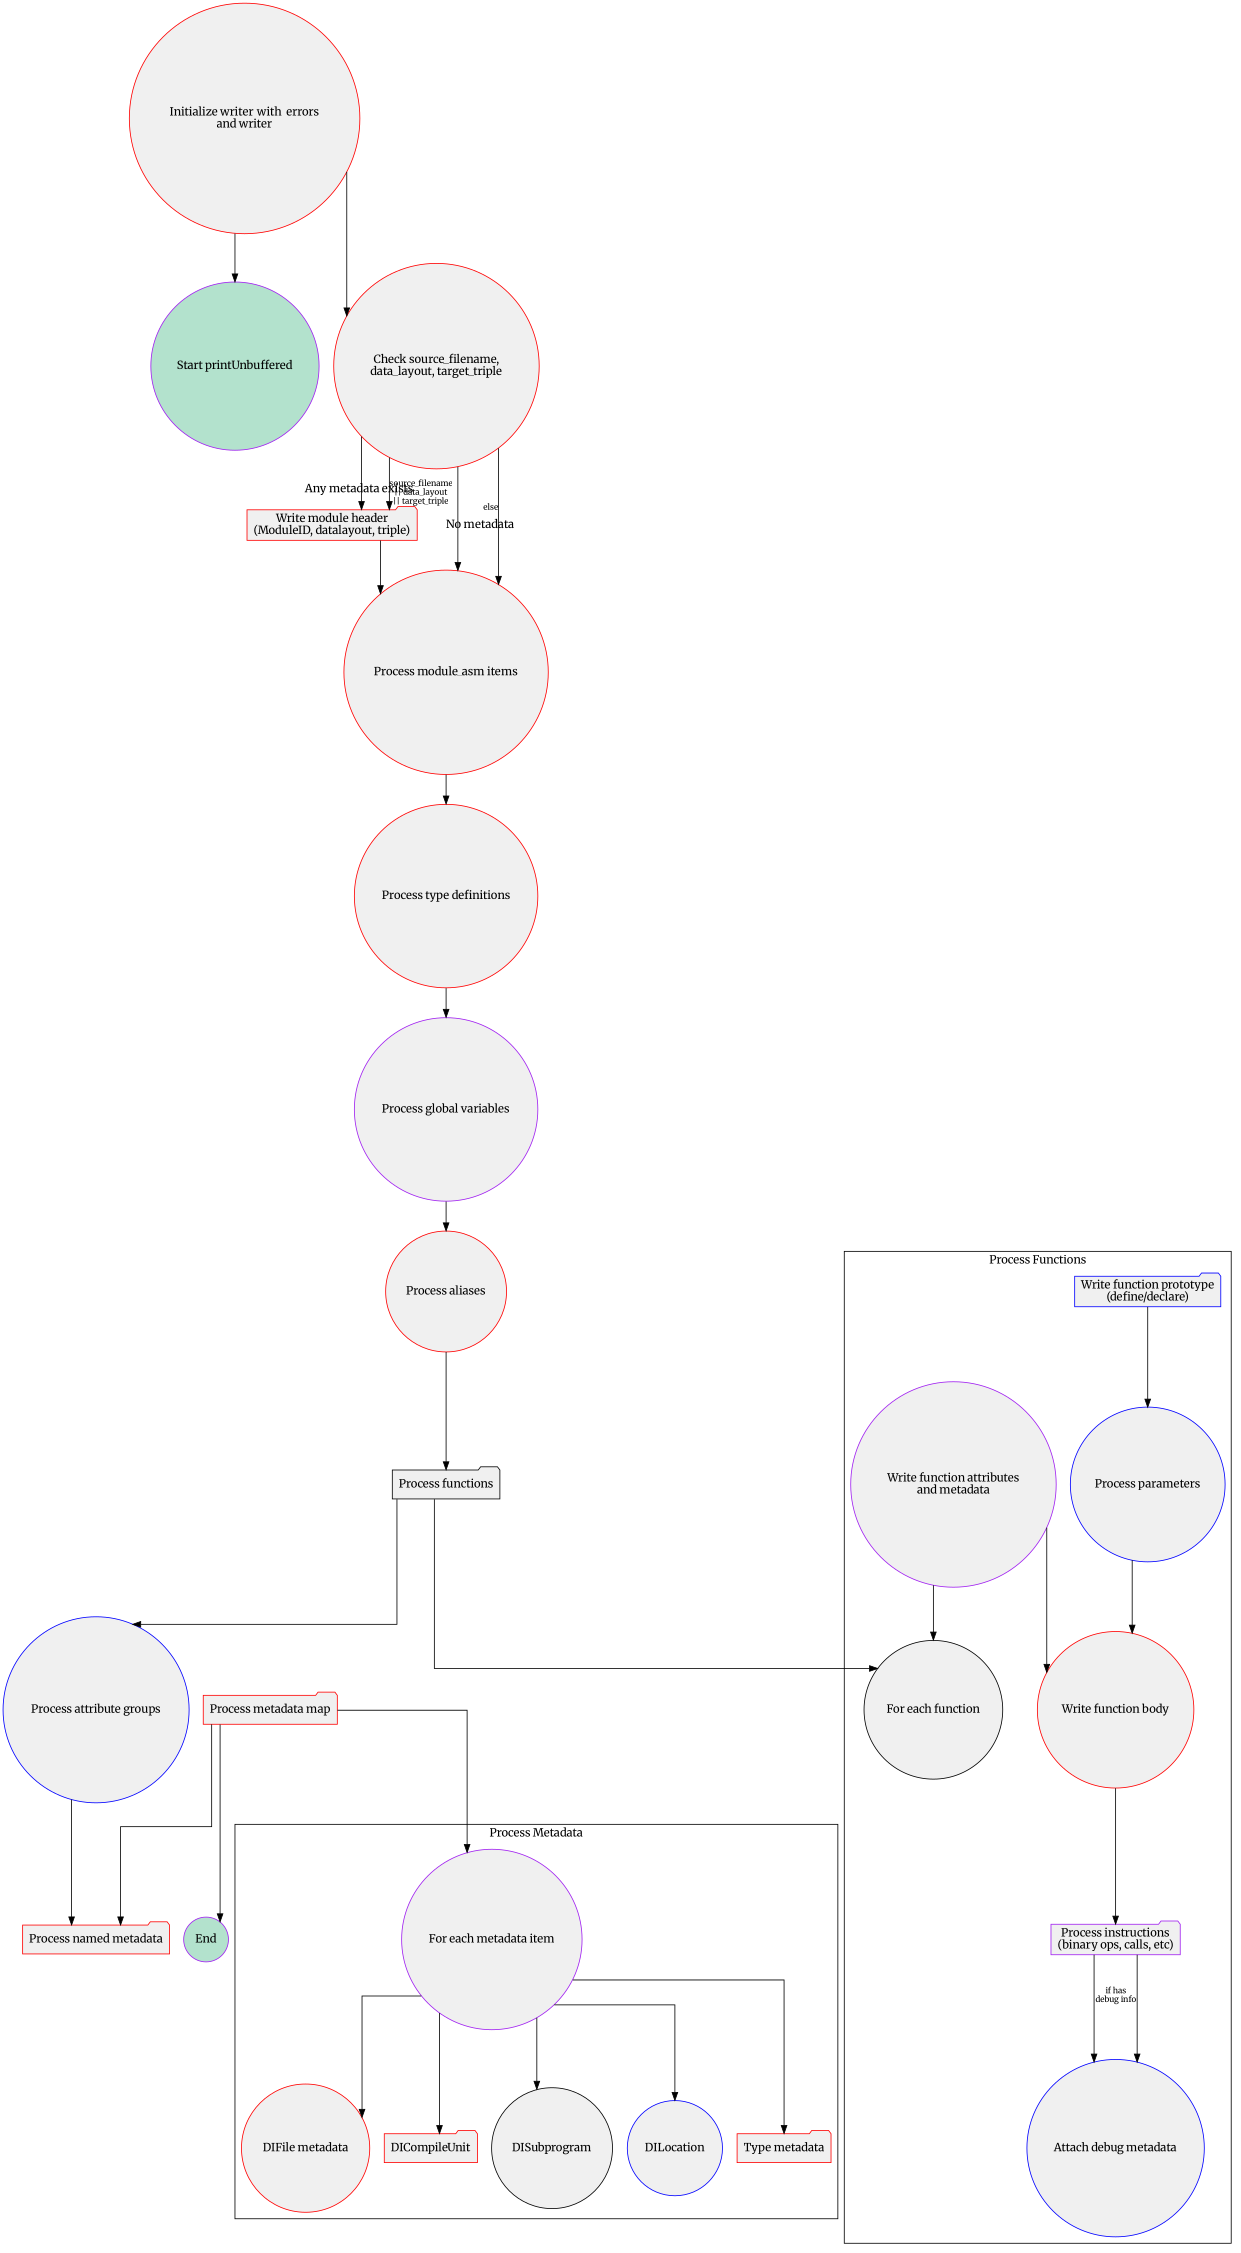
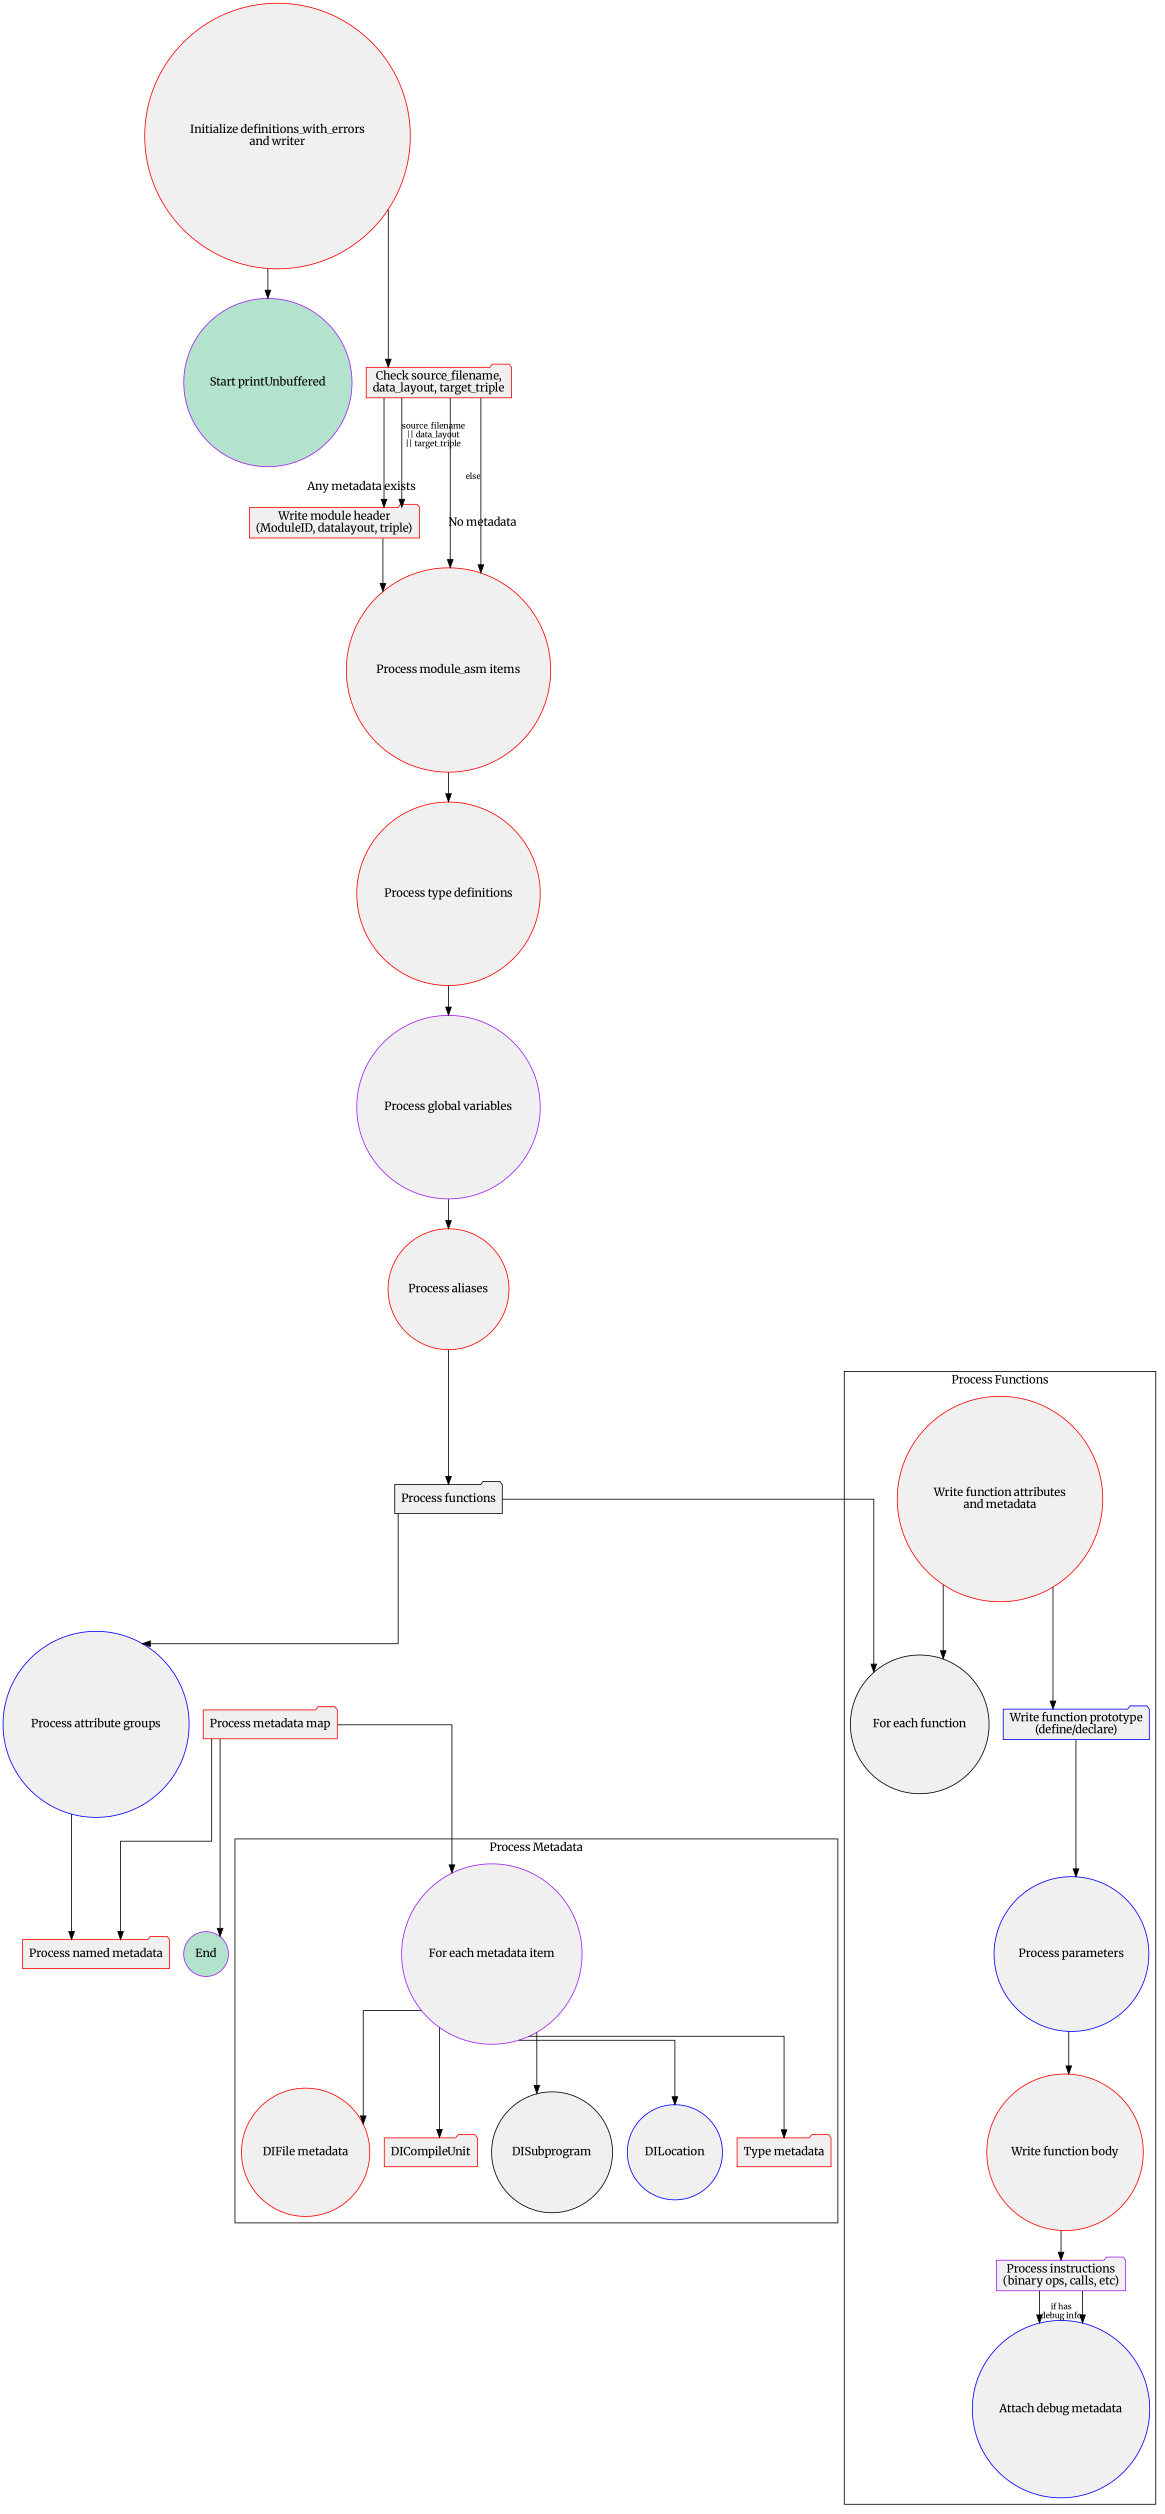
  digraph {
    fontname=Merriweather
    rankdir=TB
    splines=ortho
    node [color=red fillcolor="#f0f0f0" fontname=Merriweather shape=circle style=filled]
    edge [fontname=Merriweather]
    n1 [color=black label="For each function"]
-   n2 [color=purple label="Write function attributes\nand metadata"]
+   n2 [label="Write function attributes\nand metadata"]
    n3 [color=blue label="Write function prototype\n(define/declare)" shape=folder]
    n4 [color=blue label="Process parameters"]
    n5 [label="Write function body"]
    n6 [color=purple label="Process instructions\n(binary ops, calls, etc)" shape=folder]
    n7 [color=blue label="Attach debug metadata"]
    n8 [color=purple label="For each metadata item"]
    n9 [label="DIFile metadata"]
    n10 [label=DICompileUnit shape=folder]
    n11 [color=black label=DISubprogram]
    n12 [color=blue label=DILocation]
    n13 [label="Type metadata" shape=folder]
    n14 [color=purple fillcolor="#b3e2cd" label="Start printUnbuffered"]
-   n15 [label="Initialize writer_with_errors\nand writer"]
-   n16 [label="Check source_filename,\ndata_layout, target_triple"]
+   n15 [label="Initialize definitions_with_errors\nand writer"]
+   n16 [label="Check source_filename,\ndata_layout, target_triple" shape=folder]
    n17 [label="Write module header\n(ModuleID, datalayout, triple)" shape=folder]
    n18 [label="Process module_asm items"]
    n19 [label="Process type definitions"]
    n20 [color=purple label="Process global variables"]
    n21 [label="Process aliases"]
    n22 [color=black label="Process functions" shape=folder]
    n23 [color=blue label="Process attribute groups"]
    n24 [label="Process named metadata" shape=folder]
    n25 [label="Process metadata map" shape=folder]
    n26 [color=purple fillcolor="#b3e2cd" label=End]
    subgraph cluster_1 {
      label="Process Functions"
      n1
      n2
      n3
      n4
      n5
      n6
      n7
    }
    subgraph cluster_2 {
      label="Process Metadata"
      n8
      n9
      n10
      n11
      n12
      n13
    }
    n2 -> n1
-   n2 -> n5
+   n2 -> n3
    n3 -> n4
    n4 -> n5
    n5 -> n6
    n6 -> n7
    n6 -> n7 [fontsize=10 xlabel="if has\ndebug info"]
    n8 -> n9
    n8 -> n10
    n8 -> n11
    n8 -> n12
    n8 -> n13
    n15 -> n14
    n15 -> n16
    n16 -> n17 [label="Any metadata exists"]
    n16 -> n17 [fontsize=10 xlabel="source_filename\n|| data_layout\n|| target_triple"]
    n16 -> n18 [label="No metadata"]
    n16 -> n18 [fontsize=10 xlabel=else]
    n17 -> n18
    n18 -> n19
    n19 -> n20
    n20 -> n21
    n21 -> n22
    n22 -> n1
    n22 -> n23
    n23 -> n24
    n25 -> n8
    n25 -> n24
    n25 -> n26
  }
